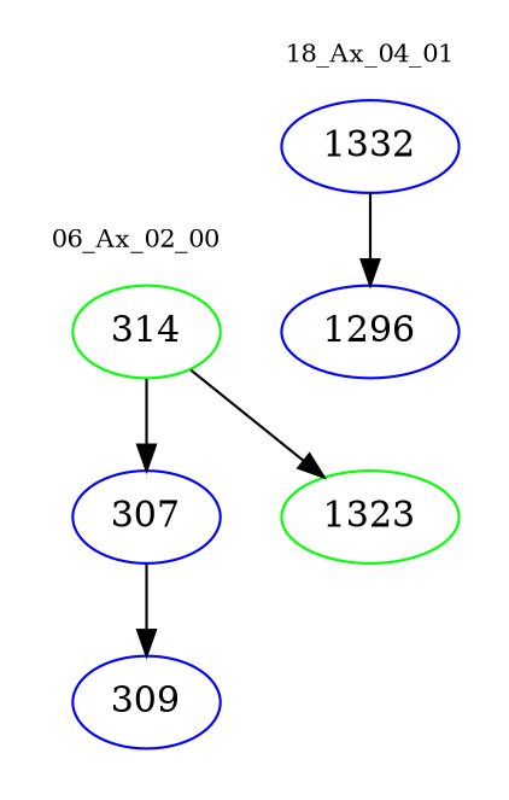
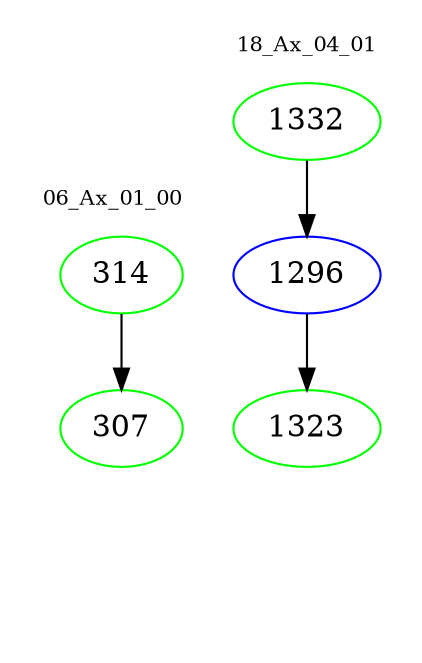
  digraph {
    node [color=green]
    edge [color=black]
    n1 [label=314]
-   n2 [color=blue label=307]
-   n3 [color=blue label=309]
-   n4 [color=blue label=1332]
+   n2 [label=307]
+   n4 [label=1332]
    n5 [color=blue label=1296]
    n6 [label=1323]
    subgraph cluster_1 {
      color=white
      fontsize=10
-     label="06_Ax_02_00"
+     label="06_Ax_01_00"
      n1
      n2
-     n3
    }
    subgraph cluster_2 {
      color=white
      fontsize=10
      label="18_Ax_04_01"
      n4
      n5
      n6
    }
    n1 -> n2
-   n2 -> n3
    n4 -> n5
-   n1 -> n6
+   n5 -> n6
  }
